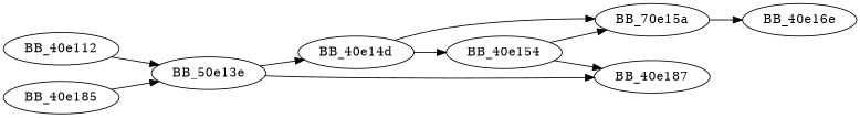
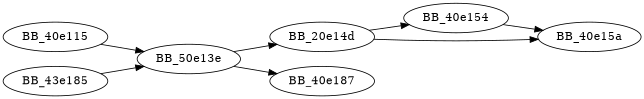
  digraph {
    rankdir=LR
    n1 [label=BB_50e13e]
-   BB_40e115 [label=BB_40e112]
-   BB_40e14d
+   BB_40e115
+   BB_40e14d [label=BB_20e14d]
    BB_40e187
    BB_40e154
-   BB_40e15a [label=BB_70e15a]
-   BB_40e16e
-   BB_40e185
+   BB_40e15a
+   BB_40e185 [label=BB_43e185]
    n1 -> BB_40e14d
    n1 -> BB_40e187
    BB_40e115 -> n1
    BB_40e14d -> BB_40e154
    BB_40e14d -> BB_40e15a
-   BB_40e154 -> BB_40e187
    BB_40e154 -> BB_40e15a
-   BB_40e15a -> BB_40e16e
    BB_40e185 -> n1
  }
